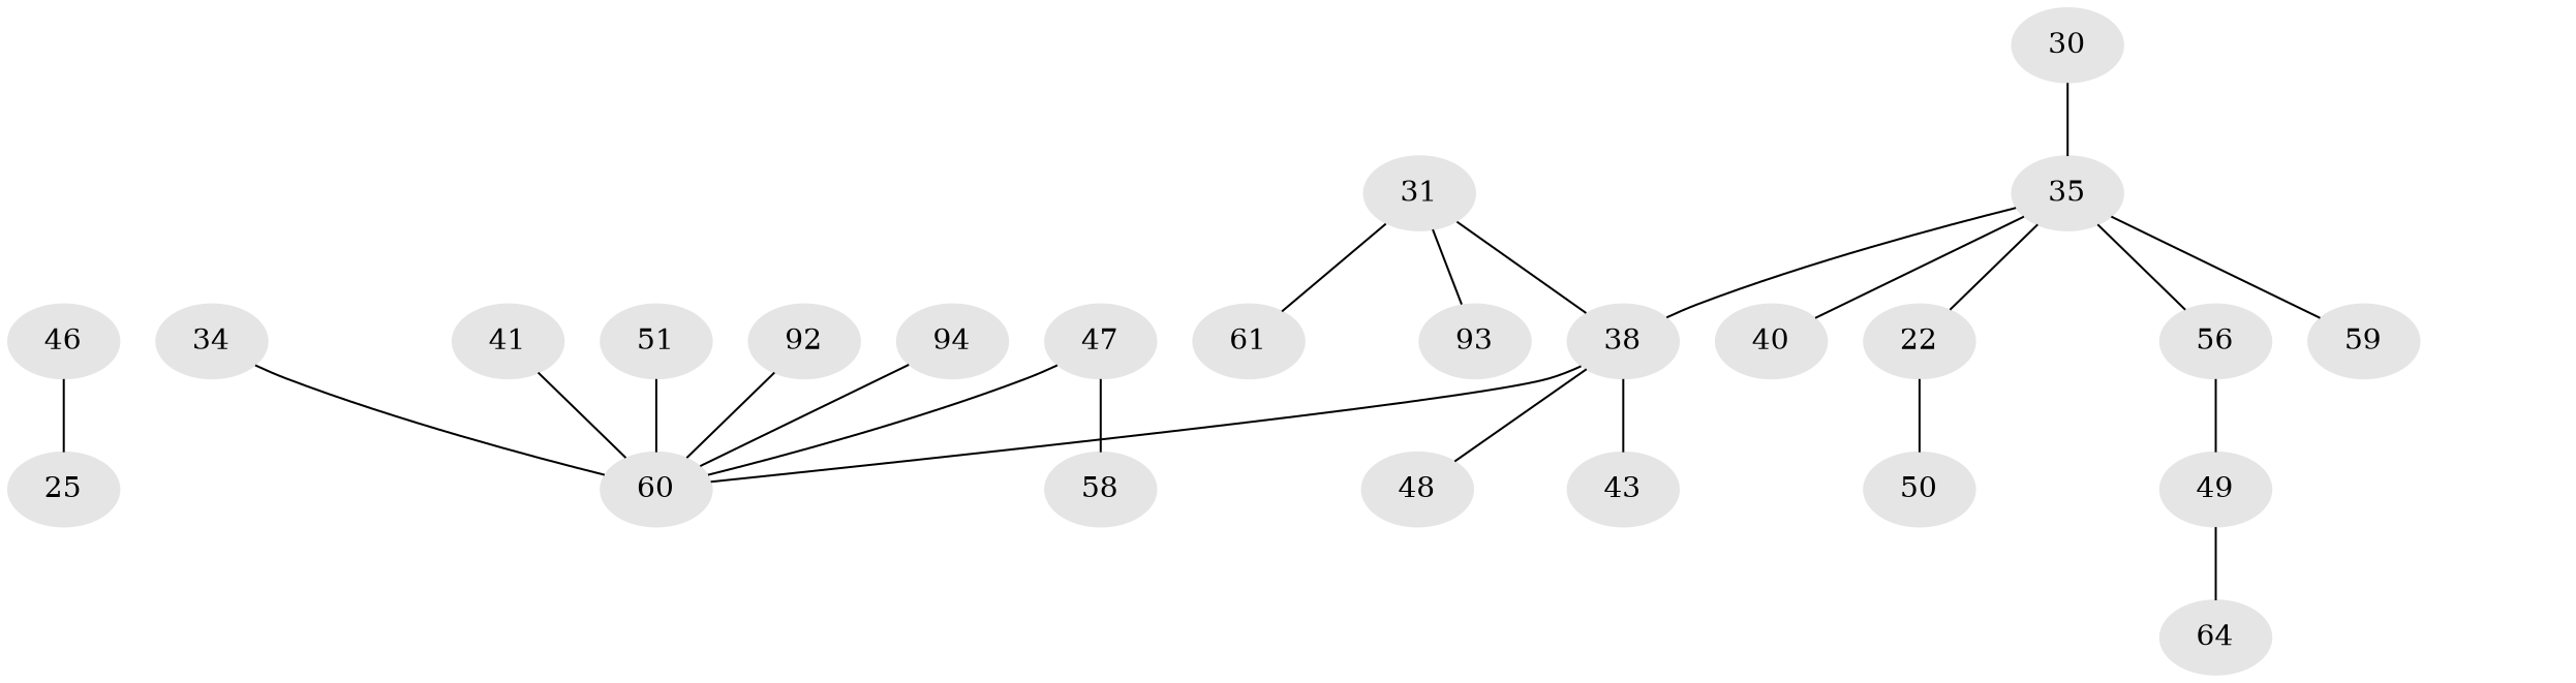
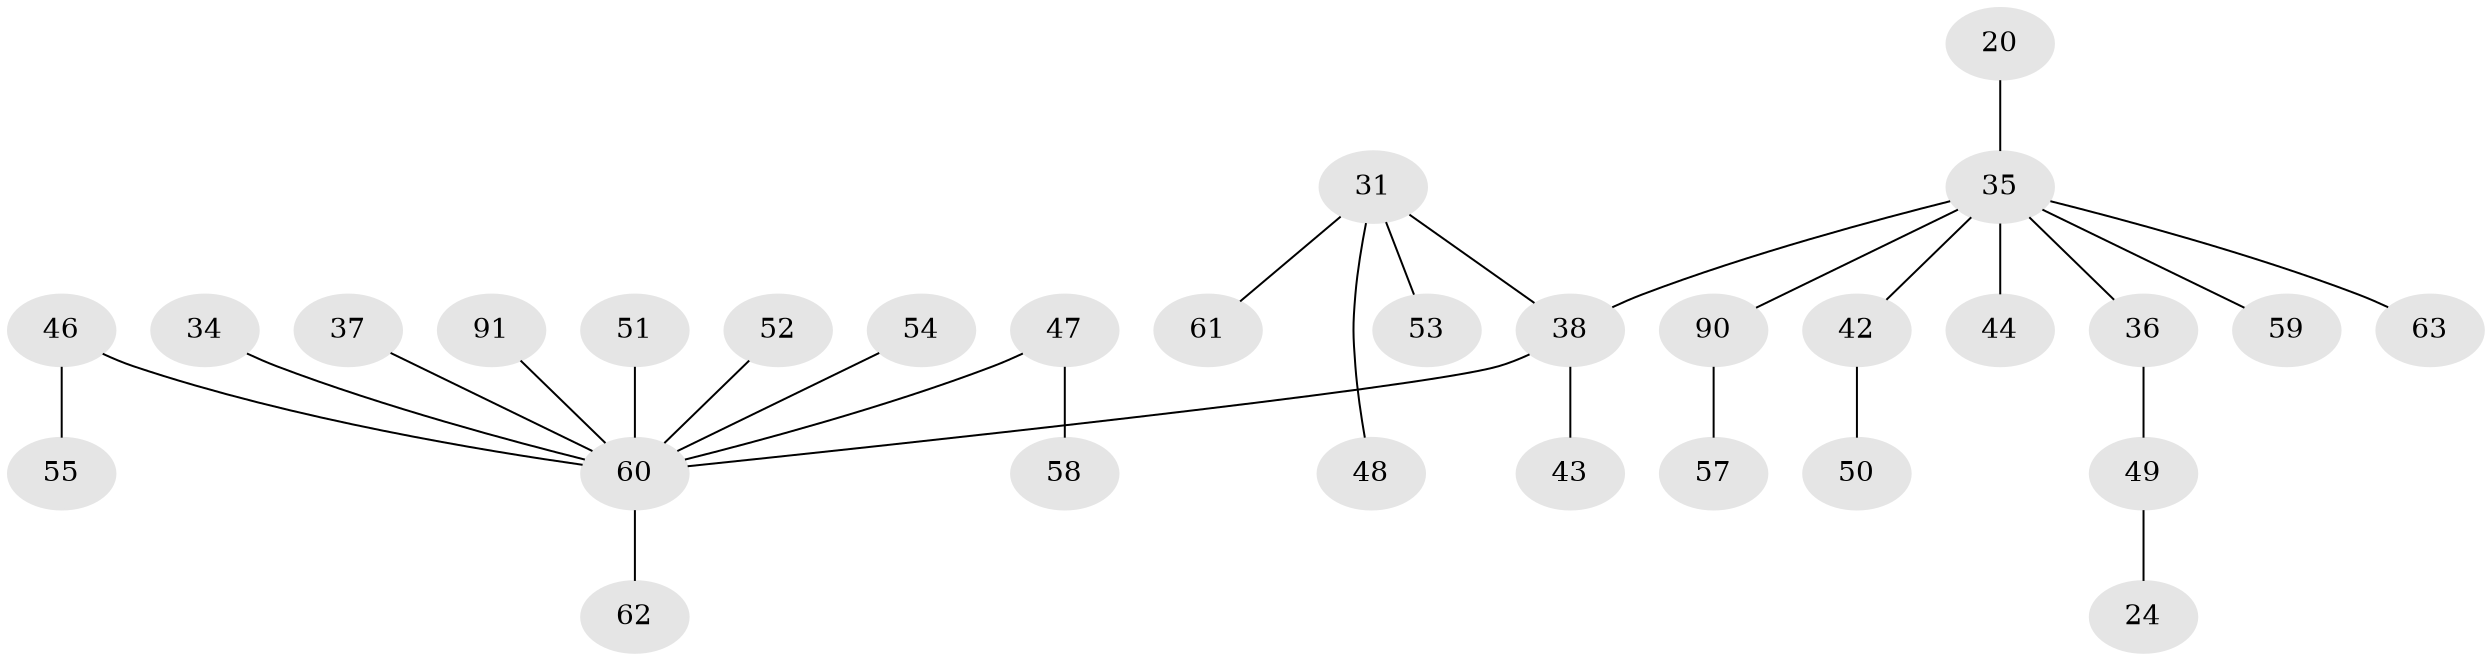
  graph {
    node [color=gray90 style=filled]
    35 [super="+18+13+32+24+23+26"]
    n2 [label=38 super="+4"]
-   40
-   42 [label=22]
-   56
+   40 [label=90]
+   42
+   44
+   56 [label=36]
    59
-   30
+   63
+   30 [label=20]
    31 [super="+17+19+27"]
-   53 [label=93]
+   53
    61
    60 [super="+10+25+38+45+29"]
    43 [super="+8"]
    48
+   62
    34
+   57
    50
    49
-   64
-   41
+   64 [label=24]
+   37
+   41 [label=91]
    46
-   55 [label=25]
+   55
    47
    58
    51
-   52 [label=92]
-   54 [label=94]
+   52
+   54
    35 -- n2
    35 -- 40
    35 -- 42
+   35 -- 44
    35 -- 56
    35 -- 59
+   35 -- 63
    n2 -- 60
    n2 -- 43
-   n2 -- 48
+   31 -- 48
+   40 -- 57
    42 -- 50
    56 -- 49
    30 -- 35
    31 -- n2
    31 -- 53
    31 -- 61
+   60 -- 62
    34 -- 60
    49 -- 64
+   37 -- 60
    41 -- 60
+   46 -- 60
    46 -- 55
    47 -- 60
    47 -- 58
    51 -- 60
    52 -- 60
    54 -- 60
  }
